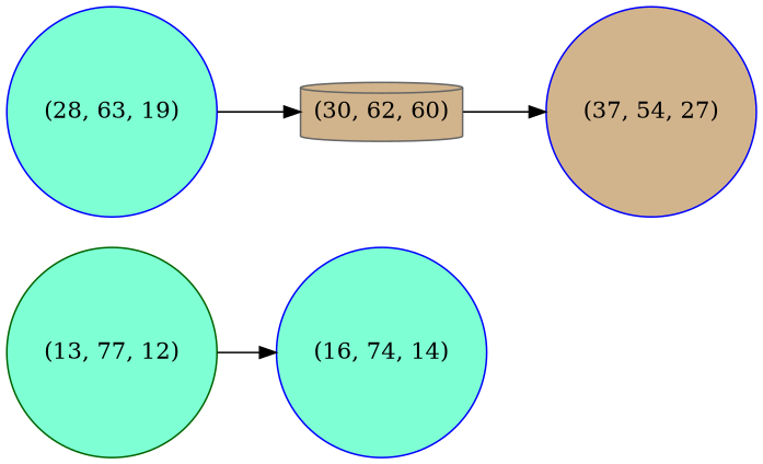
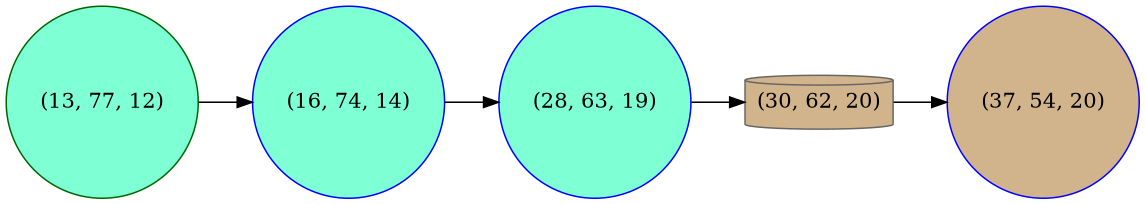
  digraph {
    rankdir=LR
    node [color=blue fillcolor=aquamarine shape=circle style=filled]
    "(16, 74, 14)"
    "(13, 77, 12)" [color=darkgreen]
    "(28, 63, 19)"
-   "(30, 62, 20)" [color=gray40 fillcolor=tan shape=cylinder label="(30, 62, 60)"]
-   "(37, 54, 27)" [fillcolor=tan]
+   "(30, 62, 20)" [color=gray40 fillcolor=tan shape=cylinder]
+   "(37, 54, 27)" [fillcolor=tan label="(37, 54, 20)"]
+   "(16, 74, 14)" -> "(28, 63, 19)"
    "(13, 77, 12)" -> "(16, 74, 14)"
    "(28, 63, 19)" -> "(30, 62, 20)"
    "(30, 62, 20)" -> "(37, 54, 27)"
  }
